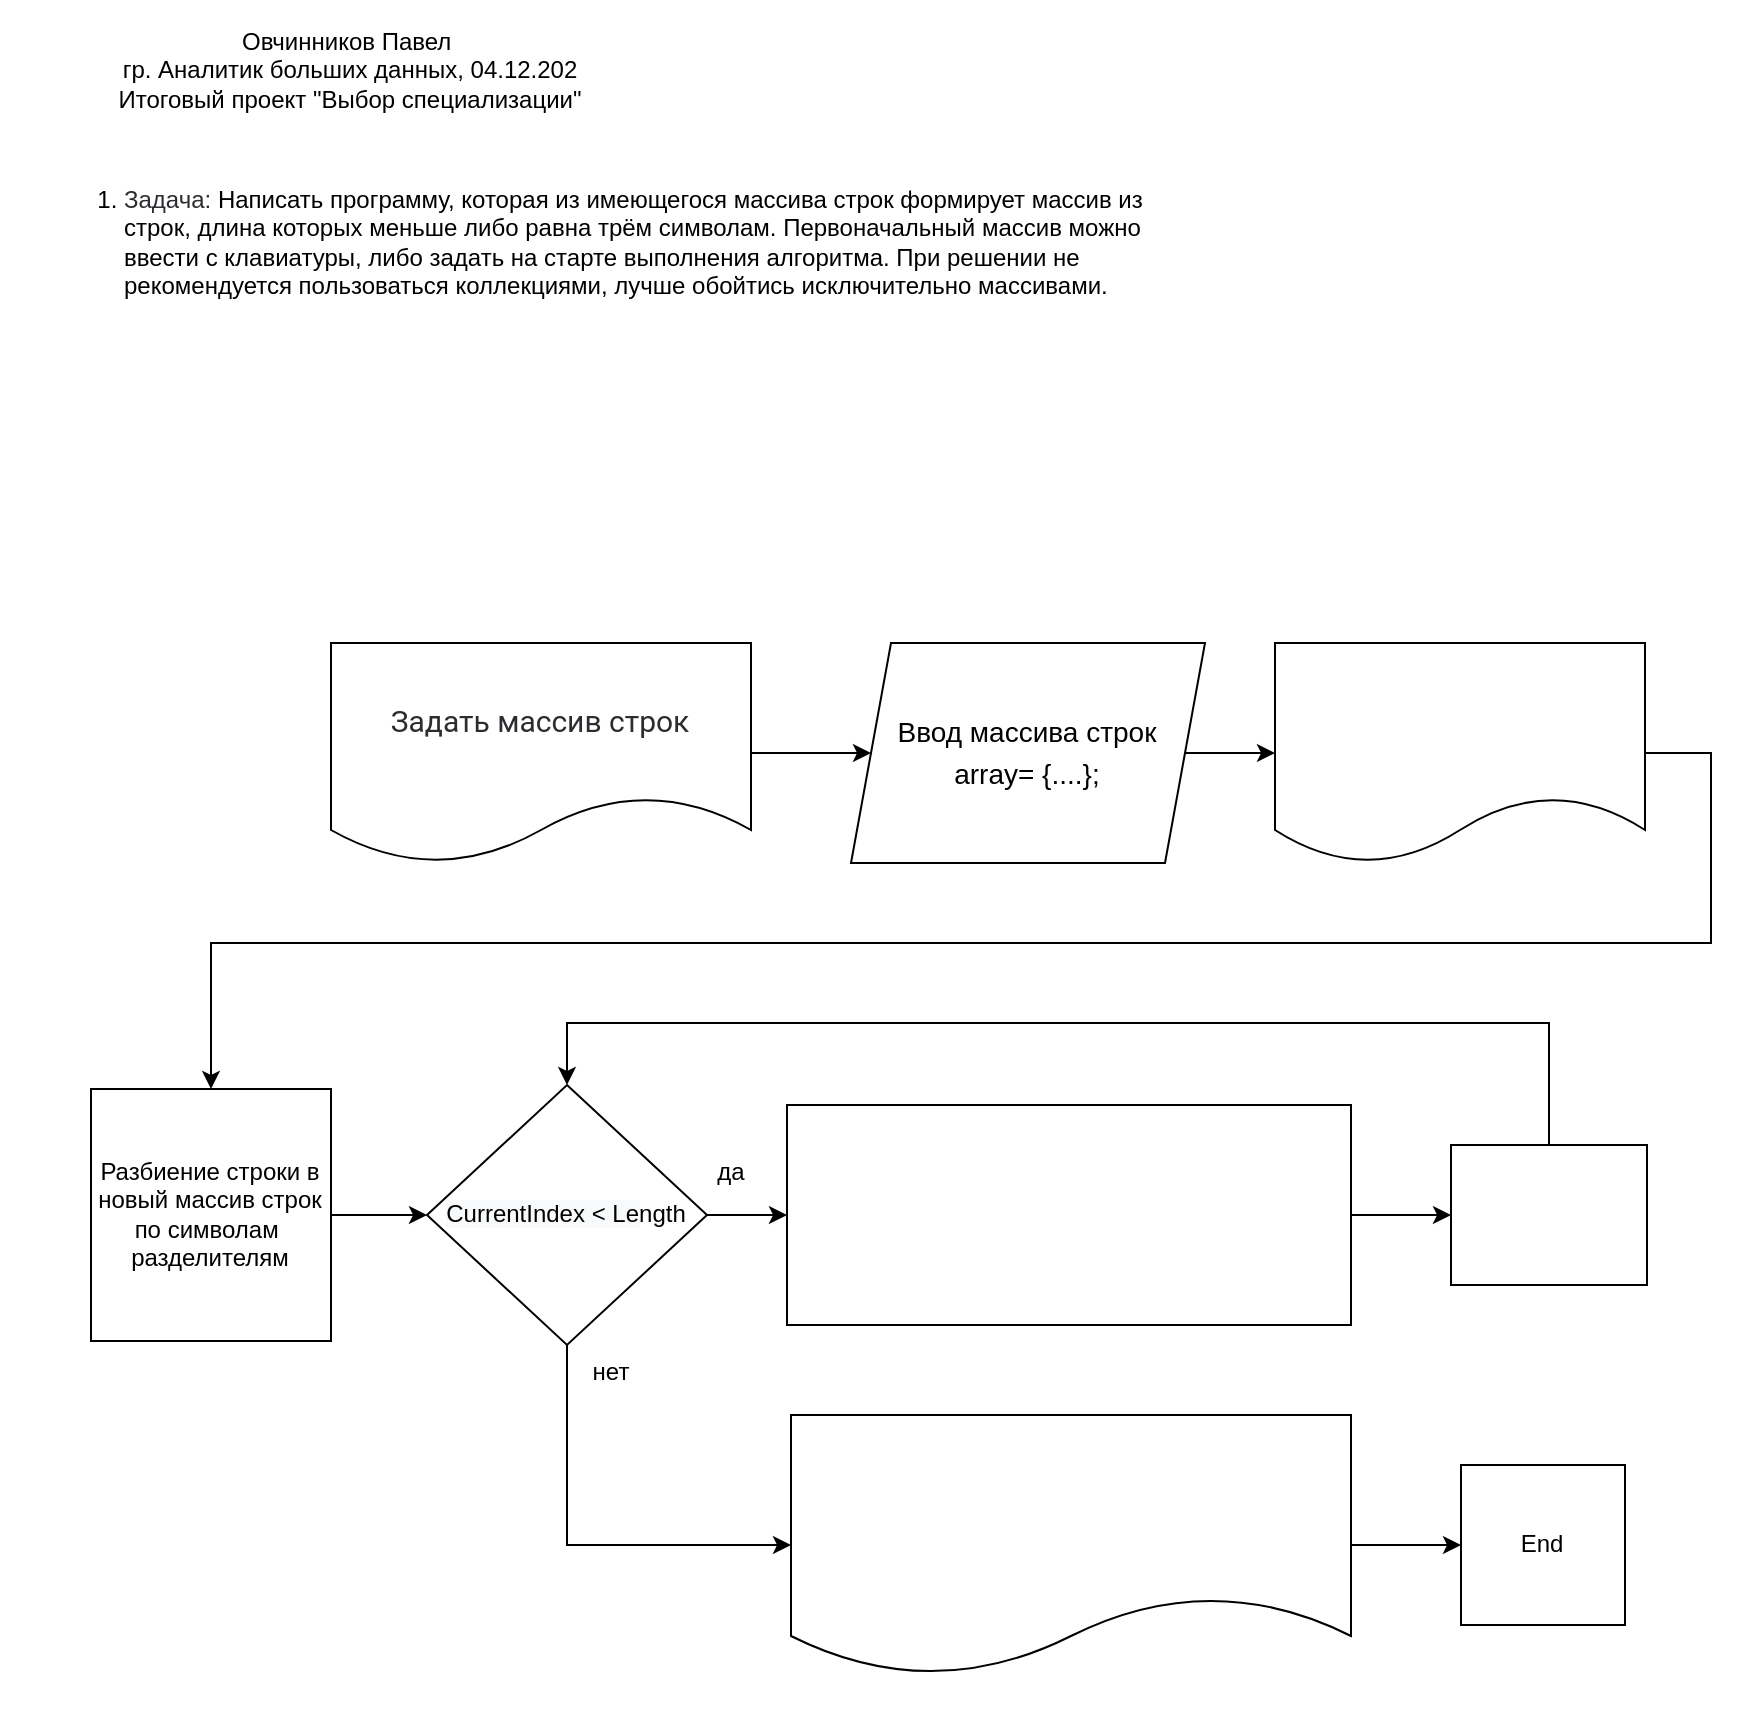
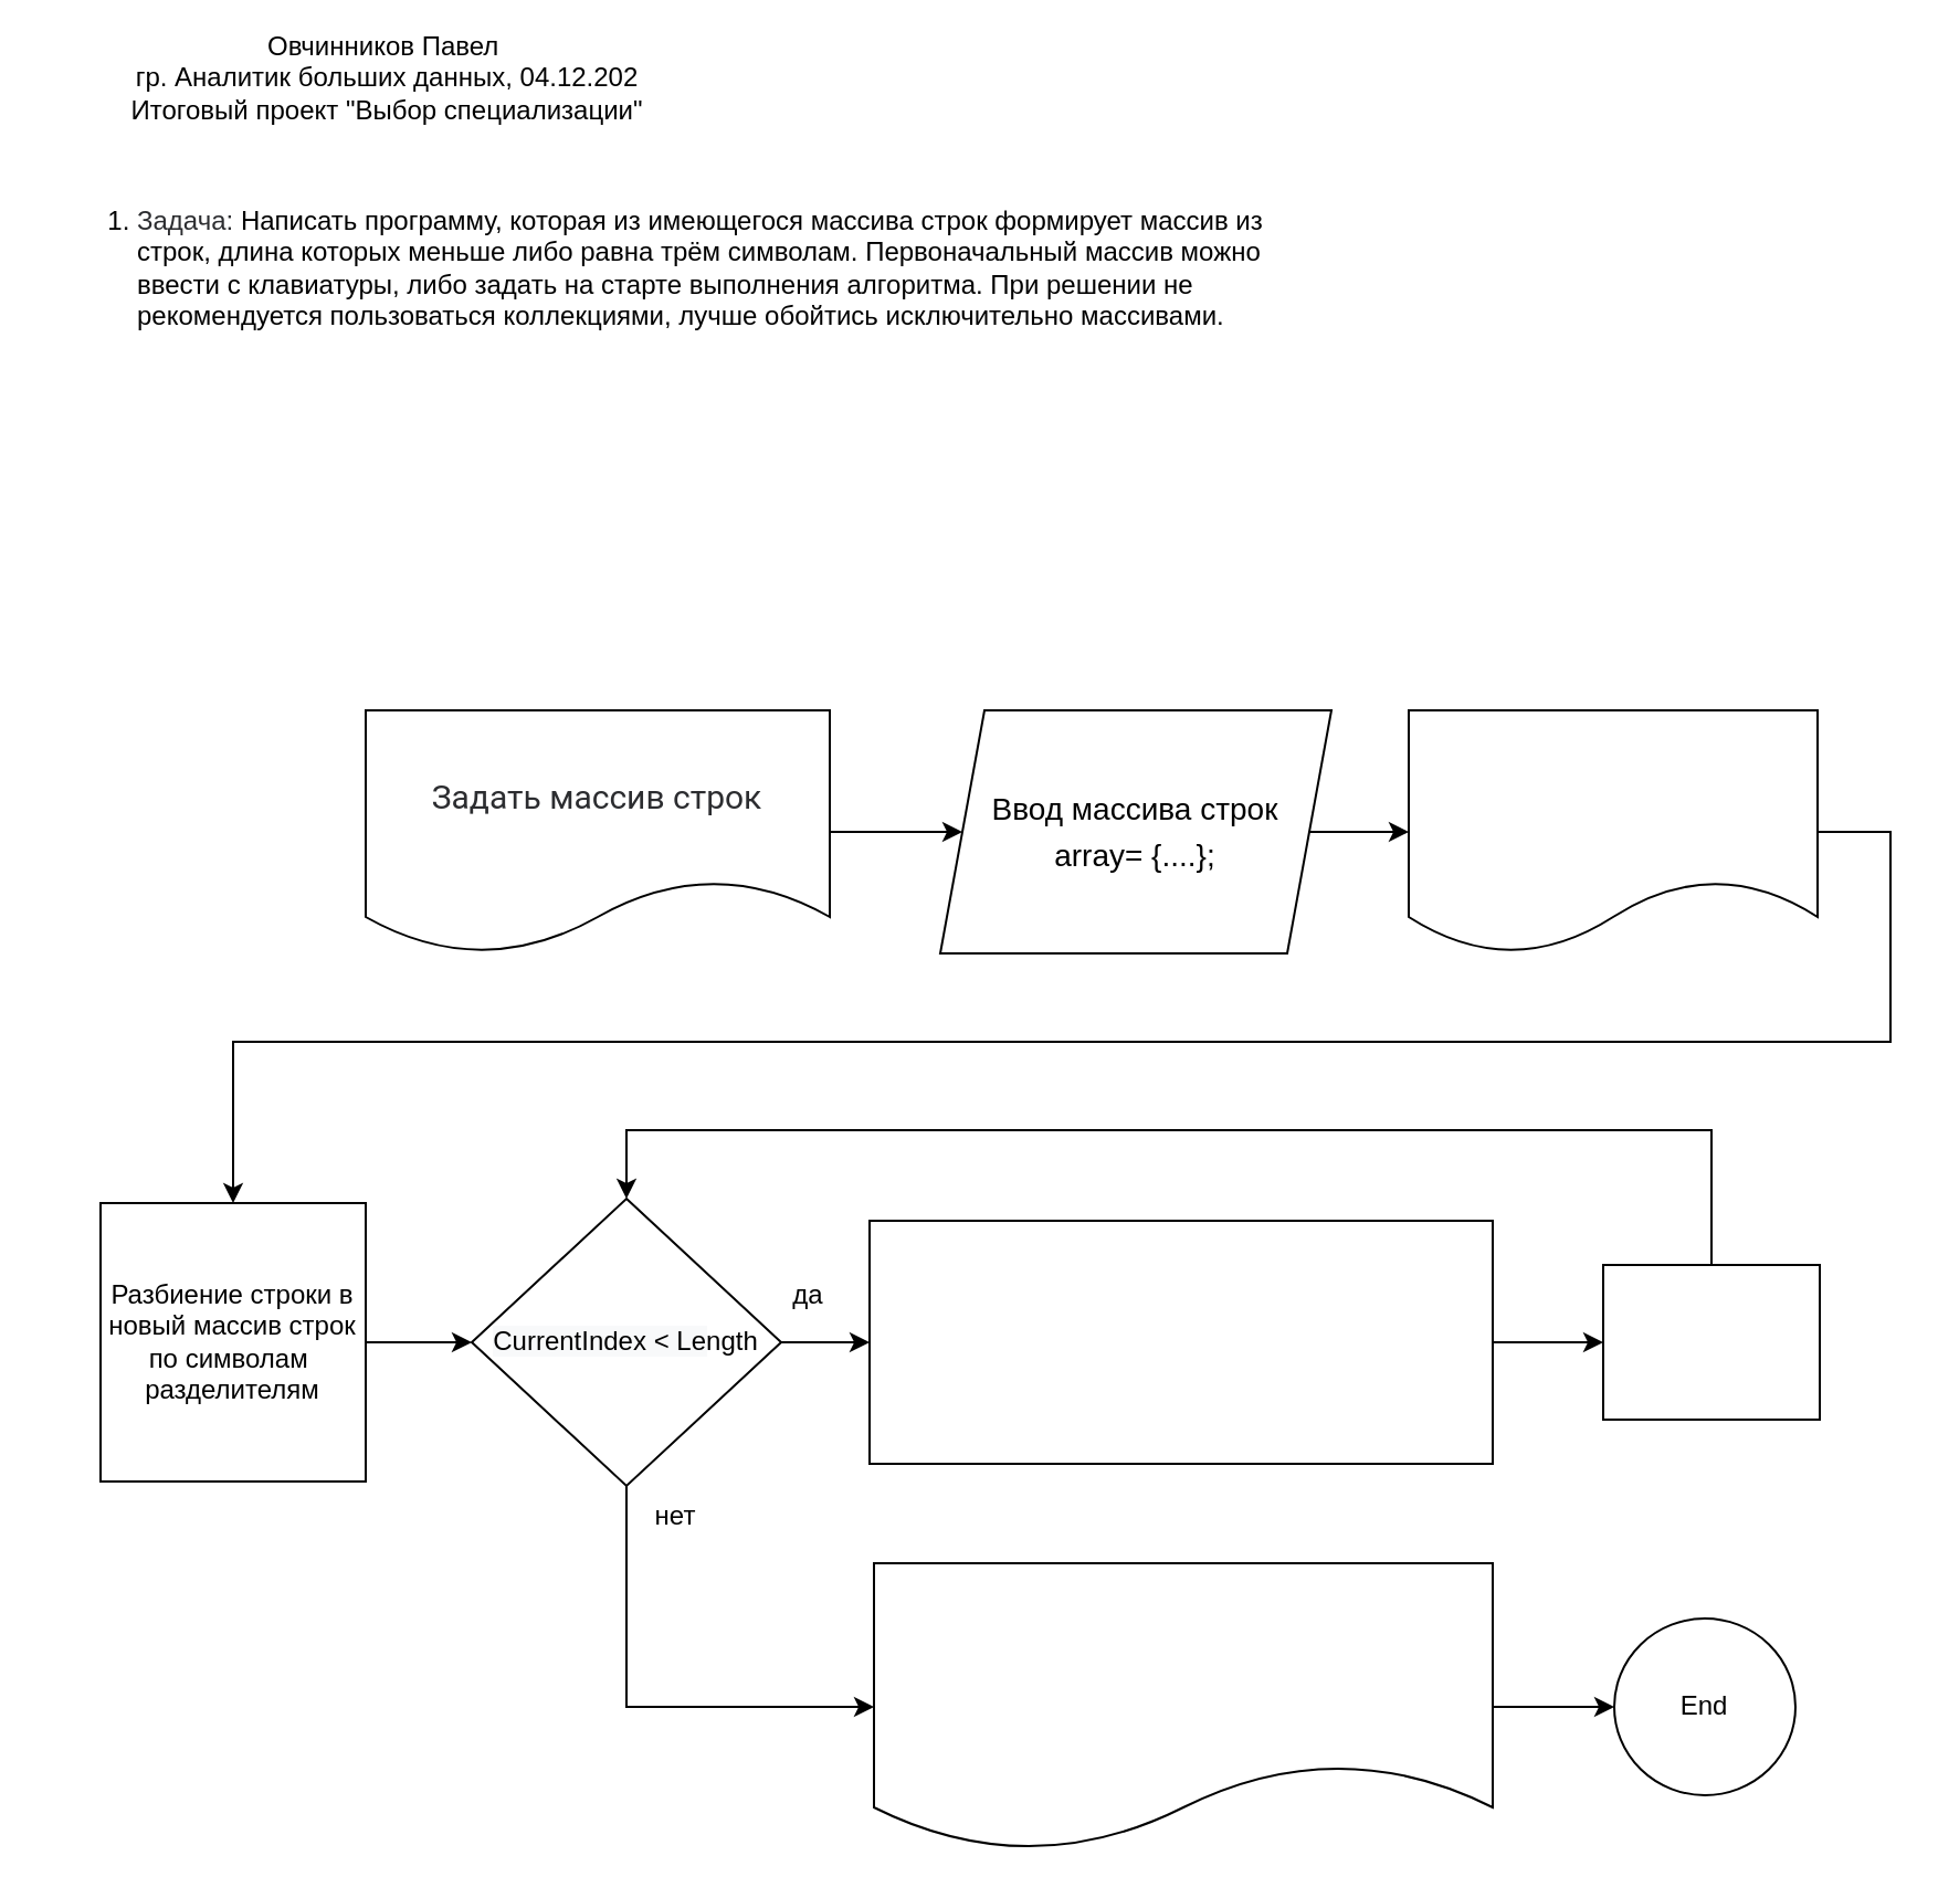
  <mxCell id="0" />
  <mxCell id="1" parent="0" />
  <mxCell id="2" value="&lt;ol style=&quot;box-sizing: border-box; margin-top: 0px; margin-bottom: 10px; orphans: 2; text-align: start; text-indent: 0px; widows: 2; background-color: rgb(255, 255, 255); text-decoration-thickness: initial; text-decoration-style: initial; text-decoration-color: initial;&quot;&gt;&lt;li style=&quot;box-sizing: border-box;&quot;&gt;&lt;span style=&quot;color: rgb(44, 45, 48);&quot;&gt;Задача:&amp;nbsp;&lt;/span&gt;Написать программу, которая из имеющегося массива строк формирует массив из строк, длина которых меньше либо равна трём символам. Первоначальный массив можно ввести с клавиатуры, либо задать на старте выполнения алгоритма. При решении не рекомендуется пользоваться коллекциями, лучше обойтись исключительно массивами.&lt;/li&gt;&lt;/ol&gt;" style="text;whiteSpace=wrap;html=1;fontSize=12;fontFamily=Helvetica;" parent="1" vertex="1"><mxGeometry x="20" y="86" width="560" height="70" as="geometry" /></mxCell>
  <mxCell id="3" value="" style="edgeStyle=orthogonalEdgeStyle;rounded=0;orthogonalLoop=1;jettySize=auto;html=1;fontFamily=Helvetica;fontSize=12;" parent="1" source="4" target="6" edge="1"><mxGeometry relative="1" as="geometry" /></mxCell>
  <mxCell id="4" value="&lt;span style=&quot;color: rgb(44, 45, 48); font-family: Roboto, &amp;quot;San Francisco&amp;quot;, &amp;quot;Helvetica Neue&amp;quot;, Helvetica, Arial; font-size: 15px; text-align: left; background-color: rgb(255, 255, 255);&quot;&gt;Задать массив строк&lt;/span&gt;" style="shape=document;whiteSpace=wrap;html=1;boundedLbl=1;" parent="1" vertex="1"><mxGeometry x="165" y="321" width="210" height="110" as="geometry" /></mxCell>
  <mxCell id="5" value="" style="edgeStyle=orthogonalEdgeStyle;rounded=0;orthogonalLoop=1;jettySize=auto;html=1;fontFamily=Helvetica;fontSize=12;" parent="1" source="6" target="10" edge="1"><mxGeometry relative="1" as="geometry" /></mxCell>
  <mxCell id="6" value="&lt;code style=&quot;line-height: 21px; text-align: left; font-size: 14px; font-family: var(--code-font-family)  !important; border-radius: 0px !important; background: none !important; border: 0px !important; inset: auto !important; float: none !important; height: auto !important; margin: 0px !important; outline: 0px !important; overflow: visible !important; padding: 0px !important; position: static !important; vertical-align: baseline !important; width: auto !important; box-sizing: content-box !important; min-height: auto !important;&quot; class=&quot;java plain&quot;&gt;Ввод массива строк&lt;br&gt;array= {....&lt;/code&gt;&lt;code style=&quot;line-height: 21px; text-align: left; font-size: 14px; font-family: var(--code-font-family)  !important; border-radius: 0px !important; background: none !important; border: 0px !important; inset: auto !important; float: none !important; height: auto !important; margin: 0px !important; outline: 0px !important; overflow: visible !important; padding: 0px !important; position: static !important; vertical-align: baseline !important; width: auto !important; box-sizing: content-box !important; min-height: auto !important;&quot; class=&quot;java plain&quot;&gt;};&lt;/code&gt;" style="shape=parallelogram;perimeter=parallelogramPerimeter;whiteSpace=wrap;html=1;fixedSize=1;" parent="1" vertex="1"><mxGeometry x="425" y="321" width="177" height="110" as="geometry" /></mxCell>
  <mxCell id="7" value="" style="edgeStyle=orthogonalEdgeStyle;rounded=0;orthogonalLoop=1;jettySize=auto;html=1;fontFamily=Helvetica;fontSize=12;" parent="1" source="8" target="20" edge="1"><mxGeometry relative="1" as="geometry" /></mxCell>
  <mxCell id="8" value="Разбиение строки в новый массив строк по символам&amp;nbsp; разделителям" style="whiteSpace=wrap;html=1;" parent="1" vertex="1"><mxGeometry x="45" y="544" width="120" height="126" as="geometry" /></mxCell>
  <mxCell id="9" value="" style="edgeStyle=orthogonalEdgeStyle;rounded=0;orthogonalLoop=1;jettySize=auto;html=1;fontFamily=Helvetica;fontSize=12;exitX=1;exitY=0.5;exitDx=0;exitDy=0;entryX=0.5;entryY=0;entryDx=0;entryDy=0;" parent="1" source="10" target="8" edge="1"><mxGeometry relative="1" as="geometry"><Array as="points"><mxPoint x="855" y="376" /><mxPoint x="855" y="471" /><mxPoint x="105" y="471" /></Array><mxPoint x="220" y="506" as="targetPoint" /></mxGeometry></mxCell>
  <mxCell id="10" value="&lt;span style=&quot;color: rgb(0, 0, 0); font-family: Helvetica; font-size: 12px; font-style: normal; font-variant-ligatures: normal; font-variant-caps: normal; font-weight: 400; letter-spacing: normal; orphans: 2; text-align: center; text-indent: 0px; text-transform: none; widows: 2; word-spacing: 0px; -webkit-text-stroke-width: 0px; text-decoration-thickness: initial; text-decoration-style: initial; text-decoration-color: initial; background-color: rgb(248, 249, 250); float: none; display: inline !important;&quot;&gt;&lt;br&gt;&lt;/span&gt;" style="shape=document;whiteSpace=wrap;html=1;boundedLbl=1;" parent="1" vertex="1"><mxGeometry x="637" y="321" width="185" height="110" as="geometry" /></mxCell>
  <mxCell id="11" value="" style="edgeStyle=orthogonalEdgeStyle;rounded=0;orthogonalLoop=1;jettySize=auto;html=1;fontFamily=Helvetica;fontSize=12;" parent="1" source="12" target="13" edge="1"><mxGeometry relative="1" as="geometry" /></mxCell>
  <mxCell id="12" value="" style="shape=document;whiteSpace=wrap;html=1;boundedLbl=1;" parent="1" vertex="1"><mxGeometry x="395" y="707" width="280" height="130" as="geometry" /></mxCell>
- <mxCell id="13" value="End" style="whiteSpace=wrap;html=1;rounded=0;" parent="1" vertex="1"><mxGeometry x="730" y="732" width="82" height="80" as="geometry" /></mxCell>
+ <mxCell id="13" value="End" style="ellipse;whiteSpace=wrap;html=1;" parent="1" vertex="1"><mxGeometry x="730" y="732" width="82" height="80" as="geometry" /></mxCell>
  <mxCell id="14" value="" style="edgeStyle=orthogonalEdgeStyle;rounded=0;orthogonalLoop=1;jettySize=auto;html=1;fontFamily=Helvetica;fontSize=12;entryX=0;entryY=0.5;entryDx=0;entryDy=0;" parent="1" source="15" target="17" edge="1"><mxGeometry relative="1" as="geometry" /></mxCell>
  <mxCell id="15" value="" style="whiteSpace=wrap;html=1;" parent="1" vertex="1"><mxGeometry x="393" y="552" width="282" height="110" as="geometry" /></mxCell>
  <mxCell id="16" value="" style="edgeStyle=orthogonalEdgeStyle;rounded=0;orthogonalLoop=1;jettySize=auto;html=1;fontFamily=Helvetica;fontSize=12;entryX=0.5;entryY=0;entryDx=0;entryDy=0;exitX=0.5;exitY=0;exitDx=0;exitDy=0;" parent="1" source="17" target="20" edge="1"><mxGeometry relative="1" as="geometry"><mxPoint x="1037" y="696" as="targetPoint" /><Array as="points"><mxPoint x="774" y="511" /><mxPoint x="283" y="511" /></Array></mxGeometry></mxCell>
  <mxCell id="17" value="&lt;span style=&quot;color: rgb(0, 0, 0); font-family: Helvetica; font-size: 12px; font-style: normal; font-variant-ligatures: normal; font-variant-caps: normal; font-weight: 400; letter-spacing: normal; orphans: 2; text-align: center; text-indent: 0px; text-transform: none; widows: 2; word-spacing: 0px; -webkit-text-stroke-width: 0px; background-color: rgb(248, 249, 250); text-decoration-thickness: initial; text-decoration-style: initial; text-decoration-color: initial; float: none; display: inline !important;&quot;&gt;&lt;br&gt;&lt;/span&gt;" style="whiteSpace=wrap;html=1;" parent="1" vertex="1"><mxGeometry x="725" y="572" width="98" height="70" as="geometry" /></mxCell>
  <mxCell id="18" value="" style="edgeStyle=orthogonalEdgeStyle;rounded=0;orthogonalLoop=1;jettySize=auto;html=1;fontFamily=Helvetica;fontSize=12;" parent="1" source="20" target="15" edge="1"><mxGeometry relative="1" as="geometry"><mxPoint x="395" y="607" as="targetPoint" /></mxGeometry></mxCell>
  <mxCell id="19" value="" style="edgeStyle=orthogonalEdgeStyle;rounded=0;orthogonalLoop=1;jettySize=auto;html=1;fontFamily=Helvetica;fontSize=12;entryX=0;entryY=0.5;entryDx=0;entryDy=0;" parent="1" source="20" target="12" edge="1"><mxGeometry relative="1" as="geometry"><mxPoint x="283.067" y="709.062" as="targetPoint" /><Array as="points"><mxPoint x="283" y="772" /></Array></mxGeometry></mxCell>
  <mxCell id="20" value="&lt;span style=&quot;color: rgb(0, 0, 0); font-family: Helvetica; font-size: 12px; font-style: normal; font-variant-ligatures: normal; font-variant-caps: normal; font-weight: 400; letter-spacing: normal; orphans: 2; text-align: center; text-indent: 0px; text-transform: none; widows: 2; word-spacing: 0px; -webkit-text-stroke-width: 0px; background-color: rgb(248, 249, 250); text-decoration-thickness: initial; text-decoration-style: initial; text-decoration-color: initial; float: none; display: inline !important;&quot;&gt;CurrentIndex &amp;lt; Le&lt;/span&gt;ngth" style="rhombus;whiteSpace=wrap;html=1;" parent="1" vertex="1"><mxGeometry x="213" y="542" width="140" height="130" as="geometry" /></mxCell>
  <mxCell id="21" value="да" style="text;html=1;align=center;verticalAlign=middle;resizable=0;points=[];autosize=1;strokeColor=none;fillColor=none;fontSize=12;fontFamily=Helvetica;" parent="1" vertex="1"><mxGeometry x="345" y="571" width="40" height="30" as="geometry" /></mxCell>
  <mxCell id="22" value="нет" style="text;html=1;align=center;verticalAlign=middle;resizable=0;points=[];autosize=1;strokeColor=none;fillColor=none;fontSize=12;fontFamily=Helvetica;" parent="1" vertex="1"><mxGeometry x="285" y="671" width="40" height="30" as="geometry" /></mxCell>
  <mxCell id="23" value="Овчинников Павел&amp;nbsp;&lt;br&gt;гр. Аналитик больших данных, 04.12.202&lt;br&gt;Итоговый проект &quot;Выбор специализации&quot;" style="text;html=1;strokeColor=none;fillColor=none;align=center;verticalAlign=middle;whiteSpace=wrap;rounded=0;" parent="1" vertex="1"><mxGeometry x="55" y="20" width="240" height="30" as="geometry" /></mxCell>
